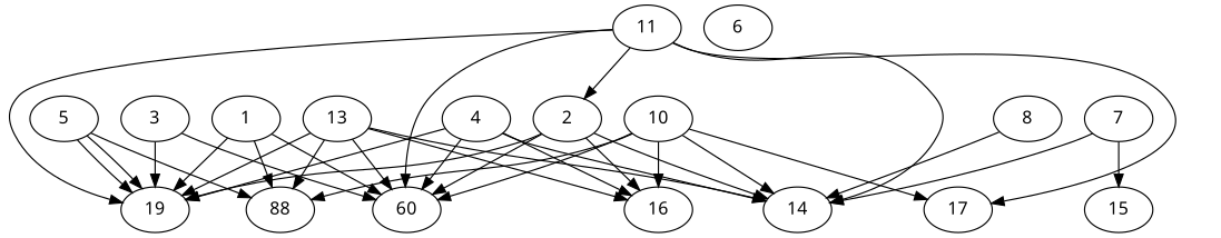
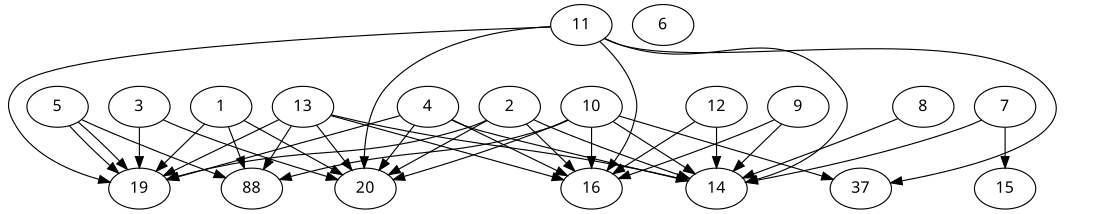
  digraph {
    fontname="Noto Sans"
    node [alpha=0.03 fontname="Noto Sans"]
    edge [fontname="Noto Sans"]
    1 [alpha=0.02 expect_size=31348736]
    n2 [alpha=0.04 expect_size=15556608 label=88]
    19 [alpha=0.13 expect_size=40413184]
-   20 [expect_size=27566080 label=60]
+   20 [expect_size=27566080]
    2 [expect_size=19770368]
    14 [alpha=0.18 expect_size=47479808]
    16 [alpha=0.15 expect_size=40397824]
    3 [alpha=0.07 expect_size=16393216]
    4 [alpha=0.14 expect_size=51057664]
    5 [expect_size=24918016]
    6 [alpha=0.01 expect_size=38067200]
    7 [alpha=0.09 expect_size=46630912]
    15 [alpha=0.12 expect_size=32773120]
    8 [alpha=0.11 expect_size=46004224]
+   9 [alpha=0.15 expect_size=6334464]
    10 [alpha=0.01 expect_size=13109248]
-   17 [expect_size=41800704]
+   17 [expect_size=41800704 label=37]
    11 [expect_size=17145856]
+   12 [alpha=0.14 expect_size=21812224]
    13 [alpha=0.04 expect_size=29899776]
    1 -> n2
    1 -> 19
    1 -> 20
    2 -> 19
    2 -> 20
    2 -> 14
    2 -> 16
    3 -> 19
    3 -> 20
    4 -> 19
    4 -> 20
    4 -> 14
    4 -> 16
    5 -> n2
    5 -> 19
    5 -> 19
    7 -> 14
    7 -> 15
    8 -> 14
+   9 -> 14
+   9 -> 16
    10 -> n2
    10 -> 20
    10 -> 14
    10 -> 16
    10 -> 17
    11 -> 19
    11 -> 20
    11 -> 14
-   11 -> 2
+   11 -> 16
    11 -> 17
+   12 -> 14
+   12 -> 16
    13 -> n2
    13 -> 19
    13 -> 20
    13 -> 14
    13 -> 16
  }
